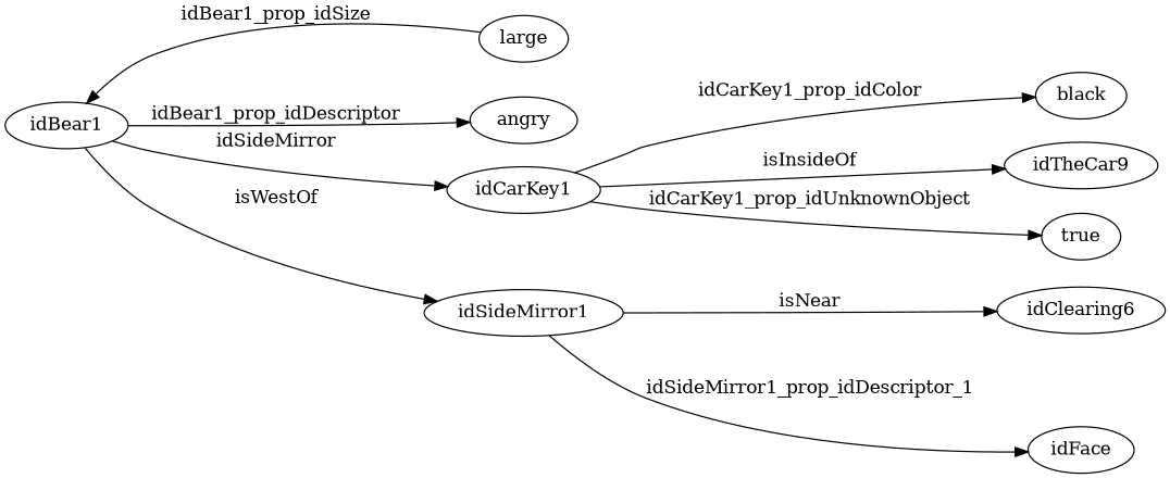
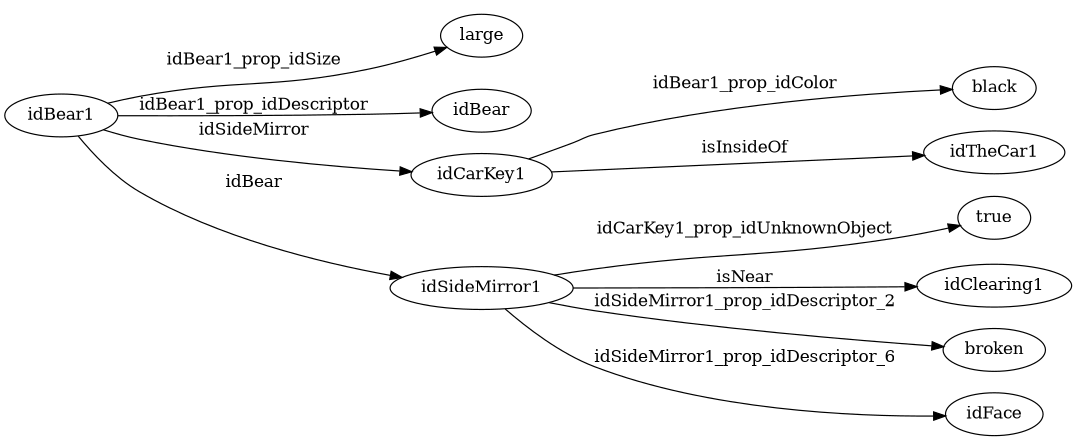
  strict digraph {
    rankdir=LR
    edge [edge_type=property]
    idBear1 [node_type=entity_node root=root]
    large
-   angry
+   angry [label=idBear]
    idCarKey1
    idSideMirror1
    black
    true
-   idTheCar1 [label=idTheCar9]
+   idTheCar1
+   broken
    idFace
-   idClearing1 [label=idClearing6]
-   large -> idBear1 [label=idBear1_prop_idSize]
+   idClearing1
+   idBear1 -> large [label=idBear1_prop_idSize]
    idBear1 -> angry [label=idBear1_prop_idDescriptor]
    idBear1 -> idCarKey1 [edge_type=relationship label=idSideMirror]
-   idBear1 -> idSideMirror1 [edge_type=relationship label=isWestOf]
-   idCarKey1 -> black [label=idCarKey1_prop_idColor]
-   idCarKey1 -> true [label=idCarKey1_prop_idUnknownObject]
+   idBear1 -> idSideMirror1 [edge_type=relationship label=idBear]
+   idCarKey1 -> black [label=idBear1_prop_idColor]
+   idSideMirror1 -> true [label=idCarKey1_prop_idUnknownObject]
    idCarKey1 -> idTheCar1 [edge_type=relationship label=isInsideOf]
-   idSideMirror1 -> idFace [label=idSideMirror1_prop_idDescriptor_1]
+   idSideMirror1 -> broken [label=idSideMirror1_prop_idDescriptor_2]
+   idSideMirror1 -> idFace [label=idSideMirror1_prop_idDescriptor_6]
    idSideMirror1 -> idClearing1 [edge_type=relationship label=isNear]
  }
